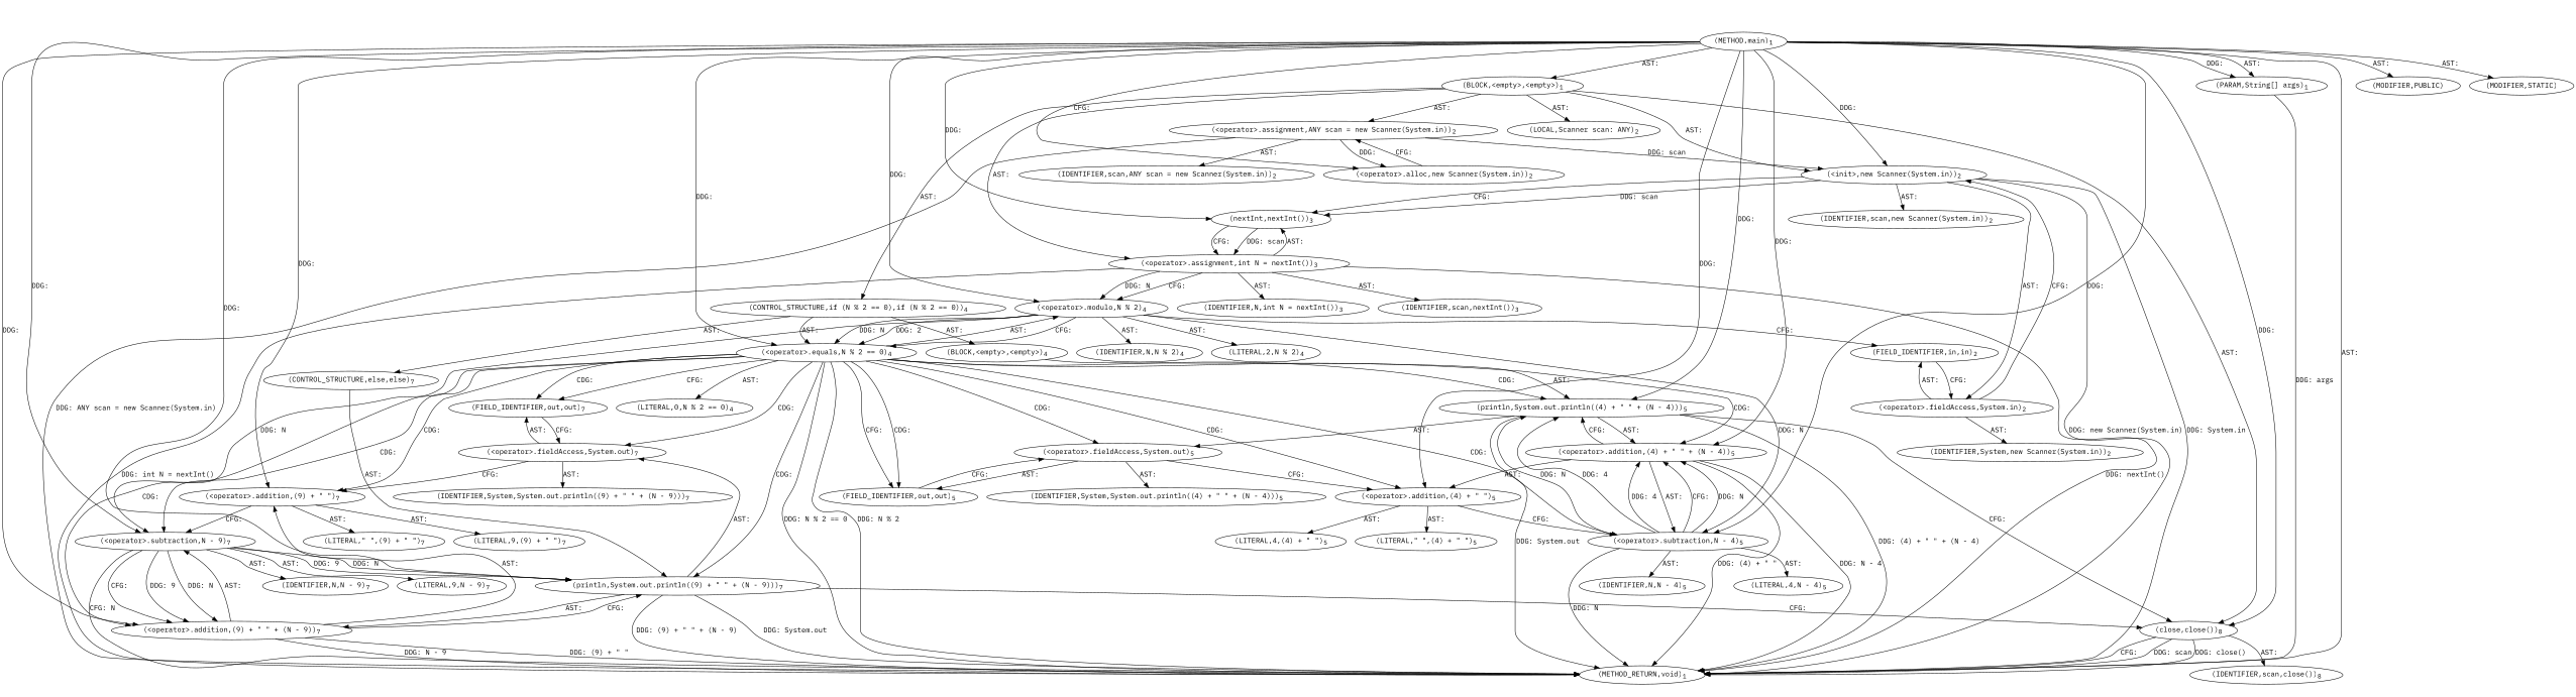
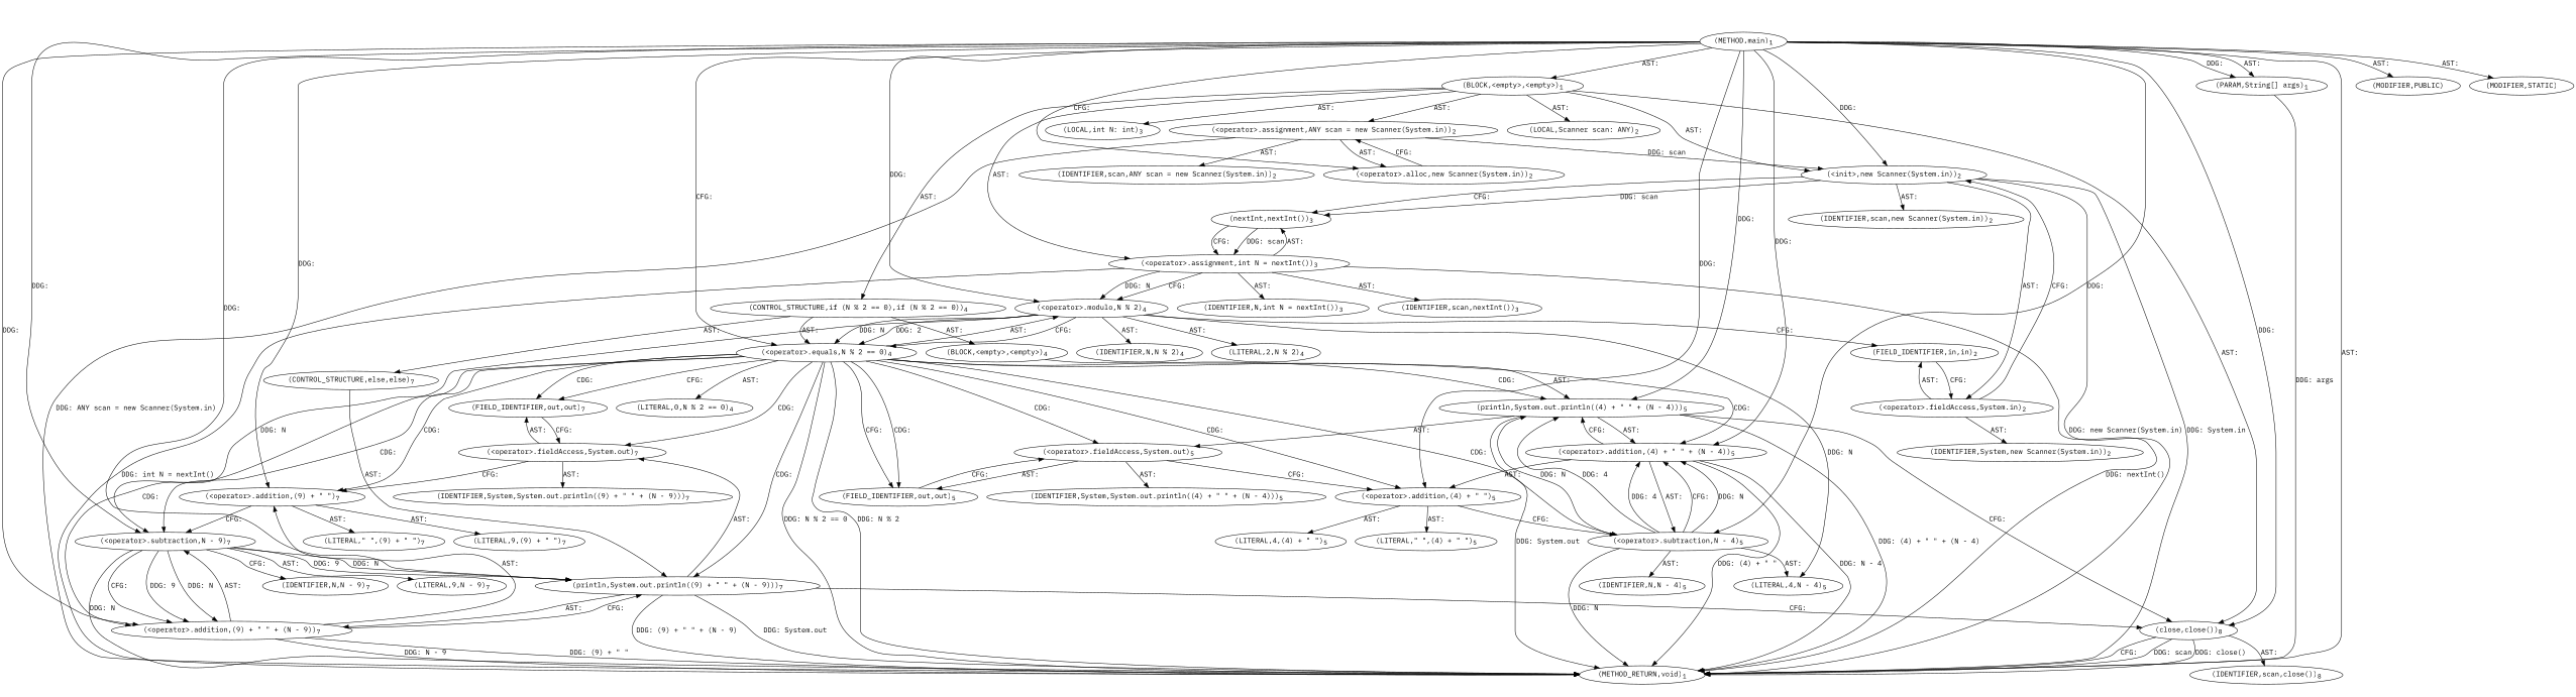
  digraph {
    fontname="IBM Plex Mono"
    node [fontname="IBM Plex Mono"]
    edge [fontname="IBM Plex Mono"]
    n1 [label=<(METHOD,main)<SUB>1</SUB>>]
    n2 [label=<(PARAM,String[] args)<SUB>1</SUB>>]
    n3 [label=<(BLOCK,&lt;empty&gt;,&lt;empty&gt;)<SUB>1</SUB>>]
    n4 [label=<(&lt;operator&gt;.alloc,new Scanner(System.in))<SUB>2</SUB>>]
    n5 [label=<(&lt;init&gt;,new Scanner(System.in))<SUB>2</SUB>>]
    n6 [label=<(nextInt,nextInt())<SUB>3</SUB>>]
    n7 [label=<(&lt;operator&gt;.equals,N % 2 == 0)<SUB>4</SUB>>]
    n8 [label=<(&lt;operator&gt;.modulo,N % 2)<SUB>4</SUB>>]
    n9 [label=<(println,System.out.println((4) + &quot; &quot; + (N - 4)))<SUB>5</SUB>>]
    n10 [label=<(&lt;operator&gt;.addition,(4) + &quot; &quot; + (N - 4))<SUB>5</SUB>>]
    n11 [label=<(&lt;operator&gt;.addition,(4) + &quot; &quot;)<SUB>5</SUB>>]
    n12 [label=<(&lt;operator&gt;.subtraction,N - 4)<SUB>5</SUB>>]
    n13 [label=<(println,System.out.println((9) + &quot; &quot; + (N - 9)))<SUB>7</SUB>>]
    n14 [label=<(&lt;operator&gt;.addition,(9) + &quot; &quot; + (N - 9))<SUB>7</SUB>>]
    n15 [label=<(&lt;operator&gt;.addition,(9) + &quot; &quot;)<SUB>7</SUB>>]
    n16 [label=<(&lt;operator&gt;.subtraction,N - 9)<SUB>7</SUB>>]
    n17 [label=<(close,close())<SUB>8</SUB>>]
    n18 [label=<(MODIFIER,PUBLIC)>]
    n19 [label=<(MODIFIER,STATIC)>]
    n20 [label=<(METHOD_RETURN,void)<SUB>1</SUB>>]
    n21 [label=<(&lt;operator&gt;.assignment,ANY scan = new Scanner(System.in))<SUB>2</SUB>>]
    n22 [label=<(LOCAL,Scanner scan: ANY)<SUB>2</SUB>>]
+   n23 [label=<(LOCAL,int N: int)<SUB>3</SUB>>]
    n24 [label=<(&lt;operator&gt;.assignment,int N = nextInt())<SUB>3</SUB>>]
    n25 [label=<(CONTROL_STRUCTURE,if (N % 2 == 0),if (N % 2 == 0))<SUB>4</SUB>>]
    n26 [label=<(IDENTIFIER,scan,ANY scan = new Scanner(System.in))<SUB>2</SUB>>]
    n27 [label=<(IDENTIFIER,scan,new Scanner(System.in))<SUB>2</SUB>>]
    n28 [label=<(&lt;operator&gt;.fieldAccess,System.in)<SUB>2</SUB>>]
    n29 [label=<(LITERAL,0,N % 2 == 0)<SUB>4</SUB>>]
    n30 [label=<(&lt;operator&gt;.fieldAccess,System.out)<SUB>5</SUB>>]
    n31 [label=<(FIELD_IDENTIFIER,out,out)<SUB>5</SUB>>]
    n32 [label=<(&lt;operator&gt;.fieldAccess,System.out)<SUB>7</SUB>>]
    n33 [label=<(FIELD_IDENTIFIER,out,out)<SUB>7</SUB>>]
    n34 [label=<(FIELD_IDENTIFIER,in,in)<SUB>2</SUB>>]
    n35 [label=<(IDENTIFIER,N,N % 2)<SUB>4</SUB>>]
    n36 [label=<(LITERAL,2,N % 2)<SUB>4</SUB>>]
    n37 [label=<(LITERAL,4,(4) + &quot; &quot;)<SUB>5</SUB>>]
    n38 [label=<(LITERAL,&quot; &quot;,(4) + &quot; &quot;)<SUB>5</SUB>>]
    n39 [label=<(IDENTIFIER,N,N - 4)<SUB>5</SUB>>]
    n40 [label=<(LITERAL,4,N - 4)<SUB>5</SUB>>]
    n41 [label=<(LITERAL,9,(9) + &quot; &quot;)<SUB>7</SUB>>]
    n42 [label=<(LITERAL,&quot; &quot;,(9) + &quot; &quot;)<SUB>7</SUB>>]
    n43 [label=<(IDENTIFIER,N,N - 9)<SUB>7</SUB>>]
    n44 [label=<(LITERAL,9,N - 9)<SUB>7</SUB>>]
    n45 [label=<(IDENTIFIER,scan,close())<SUB>8</SUB>>]
    n46 [label=<(IDENTIFIER,N,int N = nextInt())<SUB>3</SUB>>]
    n47 [label=<(IDENTIFIER,scan,nextInt())<SUB>3</SUB>>]
    n48 [label=<(BLOCK,&lt;empty&gt;,&lt;empty&gt;)<SUB>4</SUB>>]
    n49 [label=<(CONTROL_STRUCTURE,else,else)<SUB>7</SUB>>]
    n50 [label=<(IDENTIFIER,System,new Scanner(System.in))<SUB>2</SUB>>]
    n51 [label=<(IDENTIFIER,System,System.out.println((4) + &quot; &quot; + (N - 4)))<SUB>5</SUB>>]
    n52 [label=<(IDENTIFIER,System,System.out.println((9) + &quot; &quot; + (N - 9)))<SUB>7</SUB>>]
    n1 -> n2 [label="AST: "]
    n1 -> n2 [label="DDG: "]
    n1 -> n3 [label="AST: "]
    n1 -> n4 [label="CFG: "]
    n1 -> n5 [label="DDG: "]
-   n1 -> n6 [label="DDG: "]
-   n1 -> n7 [label="DDG: "]
+   n1 -> n7 [label="CFG: "]
    n1 -> n8 [label="DDG: "]
    n1 -> n9 [label="DDG: "]
    n1 -> n10 [label="DDG: "]
    n1 -> n11 [label="DDG: "]
    n1 -> n12 [label="DDG: "]
    n1 -> n13 [label="DDG: "]
    n1 -> n14 [label="DDG: "]
    n1 -> n15 [label="DDG: "]
    n1 -> n16 [label="DDG: "]
    n1 -> n17 [label="DDG: "]
    n1 -> n18 [label="AST: "]
    n1 -> n19 [label="AST: "]
    n1 -> n20 [label="AST: "]
    n2 -> n20 [label="DDG: args"]
    n3 -> n5 [label="AST: "]
    n3 -> n17 [label="AST: "]
    n3 -> n21 [label="AST: "]
    n3 -> n22 [label="AST: "]
+   n3 -> n23 [label="AST: "]
    n3 -> n24 [label="AST: "]
    n3 -> n25 [label="AST: "]
    n4 -> n21 [label="CFG: "]
    n5 -> n6 [label="CFG: "]
    n5 -> n6 [label="DDG: scan"]
    n5 -> n20 [label="DDG: System.in"]
    n5 -> n20 [label="DDG: new Scanner(System.in)"]
    n5 -> n27 [label="AST: "]
    n5 -> n28 [label="AST: "]
    n6 -> n24 [label="CFG: "]
    n6 -> n24 [label="DDG: scan"]
    n7 -> n8 [label="AST: "]
    n7 -> n9 [label="CDG: "]
    n7 -> n10 [label="CDG: "]
    n7 -> n11 [label="CDG: "]
    n7 -> n12 [label="CDG: "]
    n7 -> n13 [label="CDG: "]
    n7 -> n14 [label="CDG: "]
    n7 -> n15 [label="CDG: "]
    n7 -> n16 [label="CDG: "]
    n7 -> n20 [label="DDG: N % 2"]
    n7 -> n20 [label="DDG: N % 2 == 0"]
    n7 -> n29 [label="AST: "]
    n7 -> n30 [label="CDG: "]
    n7 -> n31 [label="CFG: "]
    n7 -> n31 [label="CDG: "]
    n7 -> n32 [label="CDG: "]
    n7 -> n33 [label="CFG: "]
    n7 -> n33 [label="CDG: "]
    n8 -> n7 [label="CFG: "]
    n8 -> n7 [label="DDG: N"]
    n8 -> n7 [label="DDG: 2"]
-   n8 -> n12 [label="DDG: N"]
+   n8 -> n40 [label="DDG: N"]
    n8 -> n16 [label="DDG: N"]
    n8 -> n34 [label="CFG: "]
    n8 -> n35 [label="AST: "]
    n8 -> n36 [label="AST: "]
    n9 -> n10 [label="AST: "]
    n9 -> n17 [label="CFG: "]
    n9 -> n20 [label="DDG: System.out"]
    n9 -> n20 [label="DDG: (4) + &quot; &quot; + (N - 4)"]
    n9 -> n30 [label="AST: "]
    n10 -> n9 [label="CFG: "]
    n10 -> n11 [label="AST: "]
    n10 -> n12 [label="AST: "]
    n10 -> n20 [label="DDG: (4) + &quot; &quot;"]
    n10 -> n20 [label="DDG: N - 4"]
    n11 -> n12 [label="CFG: "]
    n11 -> n37 [label="AST: "]
    n11 -> n38 [label="AST: "]
    n12 -> n9 [label="DDG: N"]
    n12 -> n9 [label="DDG: 4"]
    n12 -> n10 [label="CFG: "]
    n12 -> n10 [label="DDG: N"]
    n12 -> n10 [label="DDG: 4"]
    n12 -> n20 [label="DDG: N"]
    n12 -> n39 [label="AST: "]
    n12 -> n40 [label="AST: "]
    n13 -> n14 [label="AST: "]
    n13 -> n17 [label="CFG: "]
    n13 -> n20 [label="DDG: System.out"]
    n13 -> n20 [label="DDG: (9) + &quot; &quot; + (N - 9)"]
    n13 -> n32 [label="AST: "]
    n14 -> n13 [label="CFG: "]
    n14 -> n15 [label="AST: "]
    n14 -> n16 [label="AST: "]
    n14 -> n20 [label="DDG: (9) + &quot; &quot;"]
    n14 -> n20 [label="DDG: N - 9"]
    n15 -> n16 [label="CFG: "]
    n15 -> n41 [label="AST: "]
    n15 -> n42 [label="AST: "]
    n16 -> n13 [label="DDG: N"]
    n16 -> n13 [label="DDG: 9"]
    n16 -> n14 [label="CFG: "]
    n16 -> n14 [label="DDG: N"]
    n16 -> n14 [label="DDG: 9"]
-   n16 -> n20 [label="CFG: N"]
-   n16 -> n43 [label="AST: "]
+   n16 -> n20 [label="DDG: N"]
+   n16 -> n43 [label="CFG: "]
    n16 -> n44 [label="AST: "]
    n17 -> n20 [label="CFG: "]
    n17 -> n20 [label="DDG: scan"]
    n17 -> n20 [label="DDG: close()"]
    n17 -> n45 [label="AST: "]
-   n21 -> n4 [label="DDG: "]
+   n21 -> n4 [label="AST: "]
    n21 -> n5 [label="DDG: scan"]
    n21 -> n20 [label="DDG: ANY scan = new Scanner(System.in)"]
    n21 -> n26 [label="AST: "]
    n24 -> n6 [label="AST: "]
    n24 -> n8 [label="CFG: "]
    n24 -> n8 [label="DDG: N"]
    n24 -> n20 [label="DDG: nextInt()"]
    n24 -> n20 [label="DDG: int N = nextInt()"]
    n24 -> n46 [label="AST: "]
    n24 -> n47 [label="AST: "]
    n25 -> n7 [label="AST: "]
    n25 -> n48 [label="AST: "]
    n25 -> n49 [label="AST: "]
    n28 -> n5 [label="CFG: "]
    n28 -> n34 [label="AST: "]
    n28 -> n50 [label="AST: "]
    n30 -> n11 [label="CFG: "]
    n30 -> n31 [label="AST: "]
    n30 -> n51 [label="AST: "]
    n31 -> n30 [label="CFG: "]
    n32 -> n15 [label="CFG: "]
    n32 -> n33 [label="AST: "]
    n32 -> n52 [label="AST: "]
    n33 -> n32 [label="CFG: "]
    n34 -> n28 [label="CFG: "]
    n48 -> n9 [label="AST: "]
    n49 -> n13 [label="AST: "]
  }
